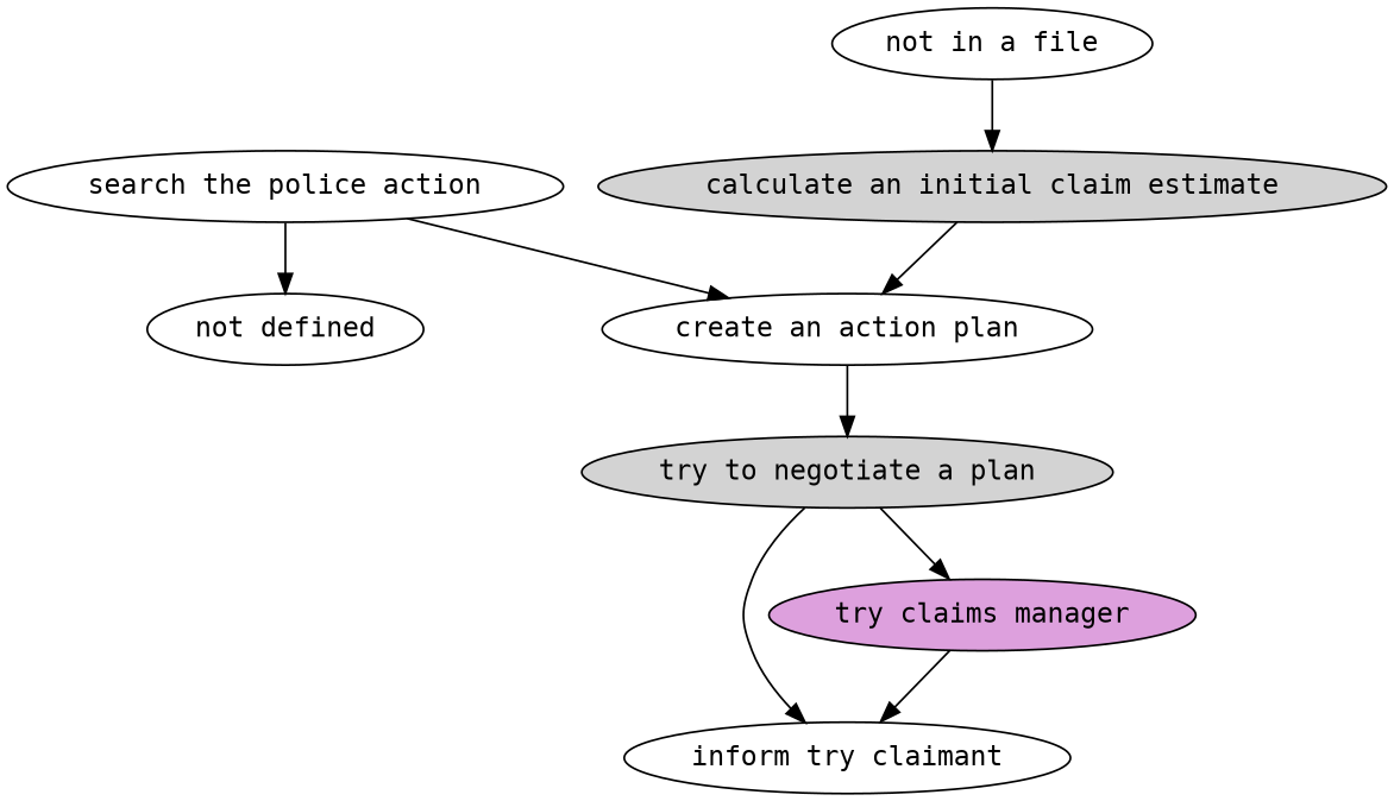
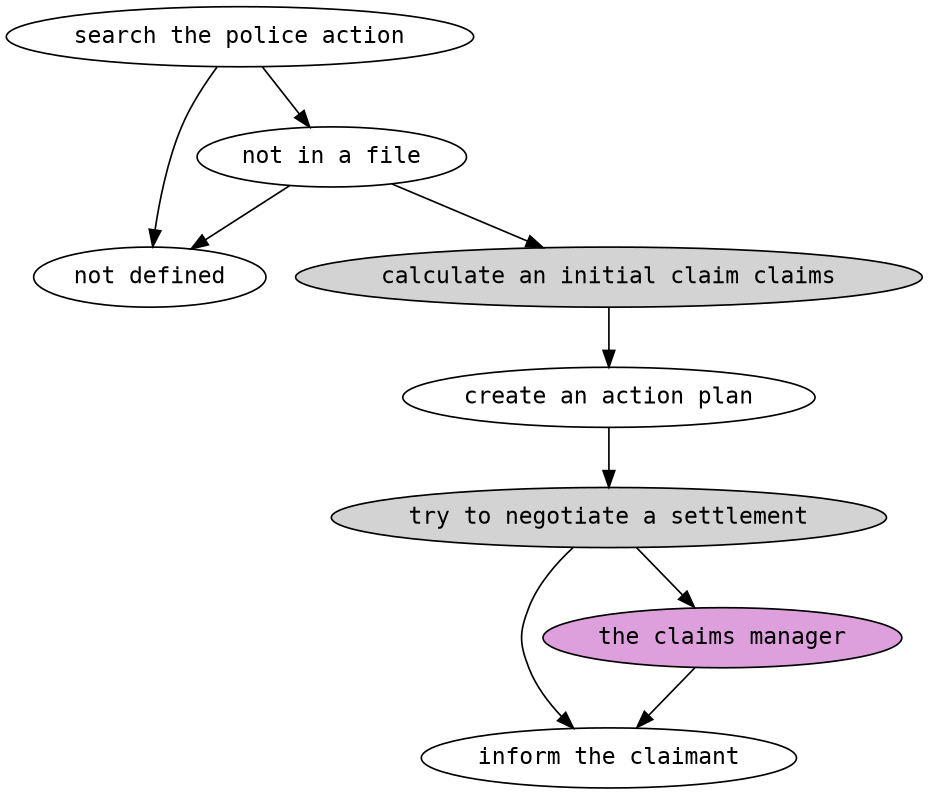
  strict digraph {
    fontname="DejaVu Sans Mono"
    node [fillcolor=white fontname="DejaVu Sans Mono" style=filled]
    edge [attrs="{'type': 'flow', 'label': 'flow'}" fontname="DejaVu Sans Mono"]
    n1 [attrs="{'type': 'Activity', 'label': 'search the police report'}" label="search the police action"]
    n2 [attrs="{'type': 'Activity', 'label': 'put in a file'}" label="not in a file"]
    "not defined" [attrs="{'type': 'Actor', 'label': 'not defined'}"]
-   "calculate an initial claim estimate" [attrs="{'type': 'Activity', 'label': 'calculate an initial claim estimate'}" fillcolor=lightgrey]
+   "calculate an initial claim estimate" [attrs="{'type': 'Activity', 'label': 'calculate an initial claim estimate'}" fillcolor=lightgrey label="calculate an initial claim claims"]
    "create an action plan" [attrs="{'type': 'Activity', 'label': 'create an action plan'}"]
-   "try to negotiate a settlement" [attrs="{'type': 'Activity', 'label': 'try to negotiate a settlement'}" fillcolor=lightgrey label="try to negotiate a plan"]
-   "inform the claimant" [attrs="{'type': 'Activity', 'label': 'inform the claimant'}" label="inform try claimant"]
-   "the claims manager" [attrs="{'type': 'Actor', 'label': 'the claims manager'}" fillcolor=plum label="try claims manager"]
-   n1 -> "create an action plan"
+   "try to negotiate a settlement" [attrs="{'type': 'Activity', 'label': 'try to negotiate a settlement'}" fillcolor=lightgrey]
+   "inform the claimant" [attrs="{'type': 'Activity', 'label': 'inform the claimant'}"]
+   "the claims manager" [attrs="{'type': 'Actor', 'label': 'the claims manager'}" fillcolor=plum]
+   n1 -> n2
    n1 -> "not defined" [attrs="{'type': 'actor performer', 'label': 'actor performer'}"]
+   n2 -> "not defined" [attrs="{'type': 'actor performer', 'label': 'actor performer'}"]
    n2 -> "calculate an initial claim estimate"
    "calculate an initial claim estimate" -> "create an action plan"
    "create an action plan" -> "try to negotiate a settlement"
    "try to negotiate a settlement" -> "inform the claimant"
    "try to negotiate a settlement" -> "the claims manager" [attrs="{'type': 'actor performer', 'label': 'actor performer'}"]
    "the claims manager" -> "inform the claimant" [attrs="{'type': 'actor performer', 'label': 'actor performer'}"]
  }
